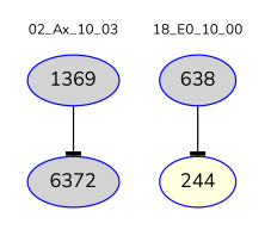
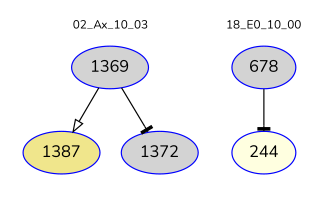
  digraph {
    fontname=Nunito
    node [color=blue fillcolor=lightgrey fontname=Nunito style=filled]
    edge [arrowhead=tee color=black fontname=Nunito]
    n1 [label=1369]
-   n3 [label=6372]
-   n4 [label=638]
+   n2 [fillcolor=khaki label=1387]
+   n3 [label=1372]
+   n4 [label=678]
    n5 [fillcolor=lightyellow label=244]
    subgraph cluster_1 {
      color=white
      fontsize=10
      label="02_Ax_10_03"
      n1
+     n2
      n3
    }
    subgraph cluster_2 {
      color=white
      fontsize=10
      label="18_E0_10_00"
      n4
      n5
    }
+   n1 -> n2 [arrowhead=onormal]
    n1 -> n3
    n4 -> n5
  }
